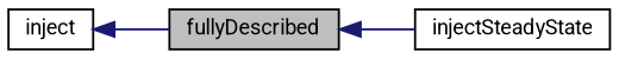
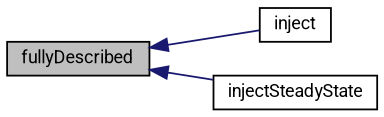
  digraph {
    fontname=Roboto
    rankdir=LR
    node [color=black fontname=Roboto fontsize=10 shape=record]
    edge [color=midnightblue dir=back fontname=Roboto fontsize=10 labelfontname=Helvetica labelfontsize=10 style=solid]
    n1 [fillcolor=grey75 fontcolor=black height=0.2 label=fullyDescribed style=filled width=0.4]
    n2 [height=0.2 label=inject width=0.4]
    n3 [height=0.2 label=injectSteadyState width=0.4]
-   n2 -> n1
+   n1 -> n2
    n1 -> n3
  }
